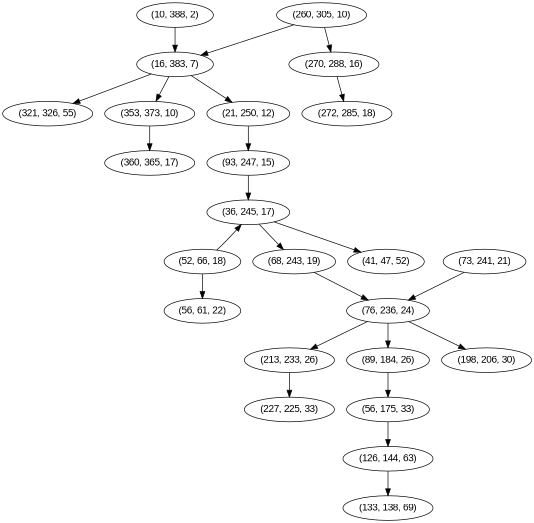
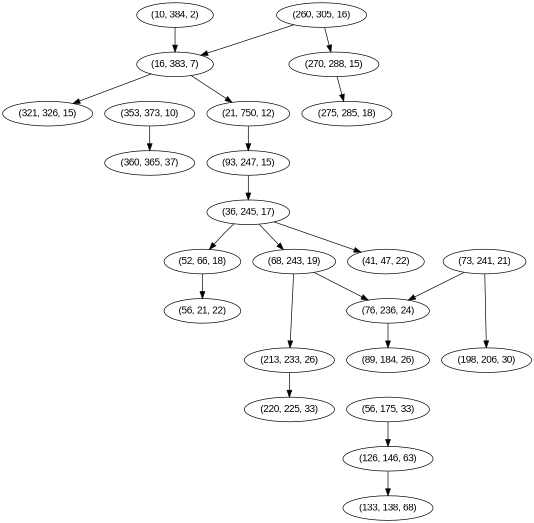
  digraph {
    fontname="Liberation Sans"
    node [fontname="Liberation Sans"]
    edge [fontname="Liberation Sans"]
-   "(10, 388, 2)"
+   "(10, 388, 2)" [label="(10, 384, 2)"]
    "(16, 383, 7)"
-   "(21, 250, 12)"
-   "(321, 326, 15)" [label="(321, 326, 55)"]
+   "(21, 250, 12)" [label="(21, 750, 12)"]
+   "(321, 326, 15)"
    "(353, 373, 10)"
    n6 [label="(93, 247, 15)"]
-   "(260, 305, 10)"
-   "(270, 288, 15)" [label="(270, 288, 16)"]
-   "(360, 365, 17)"
+   "(260, 305, 10)" [label="(260, 305, 16)"]
+   "(270, 288, 15)"
+   "(360, 365, 17)" [label="(360, 365, 37)"]
    "(36, 245, 17)"
-   "(41, 47, 22)" [label="(41, 47, 52)"]
+   "(41, 47, 22)"
    "(52, 66, 18)"
    "(68, 243, 19)"
-   "(56, 61, 22)"
+   "(56, 61, 22)" [label="(56, 21, 22)"]
    "(76, 236, 24)"
    "(73, 241, 21)"
    "(89, 184, 26)"
    "(198, 206, 30)"
    "(213, 233, 26)"
    n20 [label="(56, 175, 33)"]
-   "(220, 225, 33)" [label="(227, 225, 33)"]
-   "(126, 144, 63)"
-   "(133, 138, 69)"
-   "(275, 285, 18)" [label="(272, 285, 18)"]
+   "(220, 225, 33)"
+   "(126, 144, 63)" [label="(126, 146, 63)"]
+   "(133, 138, 69)" [label="(133, 138, 68)"]
+   "(275, 285, 18)"
    "(10, 388, 2)" -> "(16, 383, 7)"
    "(16, 383, 7)" -> "(21, 250, 12)"
    "(16, 383, 7)" -> "(321, 326, 15)"
-   "(16, 383, 7)" -> "(353, 373, 10)"
    "(21, 250, 12)" -> n6
    "(353, 373, 10)" -> "(360, 365, 17)"
    n6 -> "(36, 245, 17)"
    "(260, 305, 10)" -> "(16, 383, 7)"
    "(260, 305, 10)" -> "(270, 288, 15)"
    "(270, 288, 15)" -> "(275, 285, 18)"
    "(36, 245, 17)" -> "(41, 47, 22)"
-   "(52, 66, 18)" -> "(36, 245, 17)"
+   "(36, 245, 17)" -> "(52, 66, 18)"
    "(36, 245, 17)" -> "(68, 243, 19)"
    "(52, 66, 18)" -> "(56, 61, 22)"
    "(68, 243, 19)" -> "(76, 236, 24)"
    "(76, 236, 24)" -> "(89, 184, 26)"
-   "(76, 236, 24)" -> "(198, 206, 30)"
-   "(76, 236, 24)" -> "(213, 233, 26)"
+   "(73, 241, 21)" -> "(198, 206, 30)"
+   "(68, 243, 19)" -> "(213, 233, 26)"
    "(73, 241, 21)" -> "(76, 236, 24)"
-   "(89, 184, 26)" -> n20
    "(213, 233, 26)" -> "(220, 225, 33)"
    n20 -> "(126, 144, 63)"
    "(126, 144, 63)" -> "(133, 138, 69)"
  }
